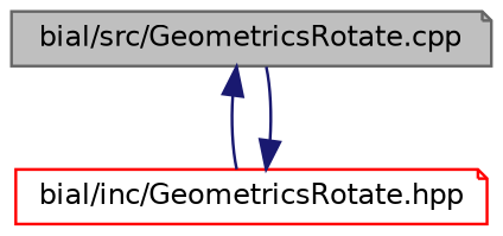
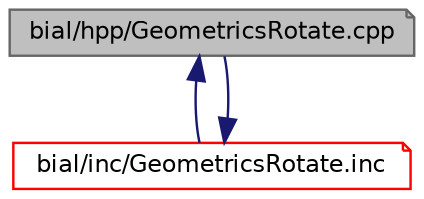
  digraph {
    node [fontname=Helvetica fontsize=10 shape=note style=filled]
    edge [color=midnightblue dir=back fontname=Helvetica fontsize=10 labelfontname=Helvetica labelfontsize=10 style=solid]
-   n1 [color=gray40 fillcolor=grey75 fontcolor=black height=0.2 label="bial/src/GeometricsRotate.cpp" width=0.4]
-   n2 [color=red fillcolor=white height=0.2 label="bial/inc/GeometricsRotate.hpp" width=0.4]
+   n1 [color=gray40 fillcolor=grey75 fontcolor=black height=0.2 label="bial/hpp/GeometricsRotate.cpp" width=0.4]
+   n2 [color=red fillcolor=white height=0.2 label="bial/inc/GeometricsRotate.inc" width=0.4]
    n1 -> n2
    n2 -> n1
  }
